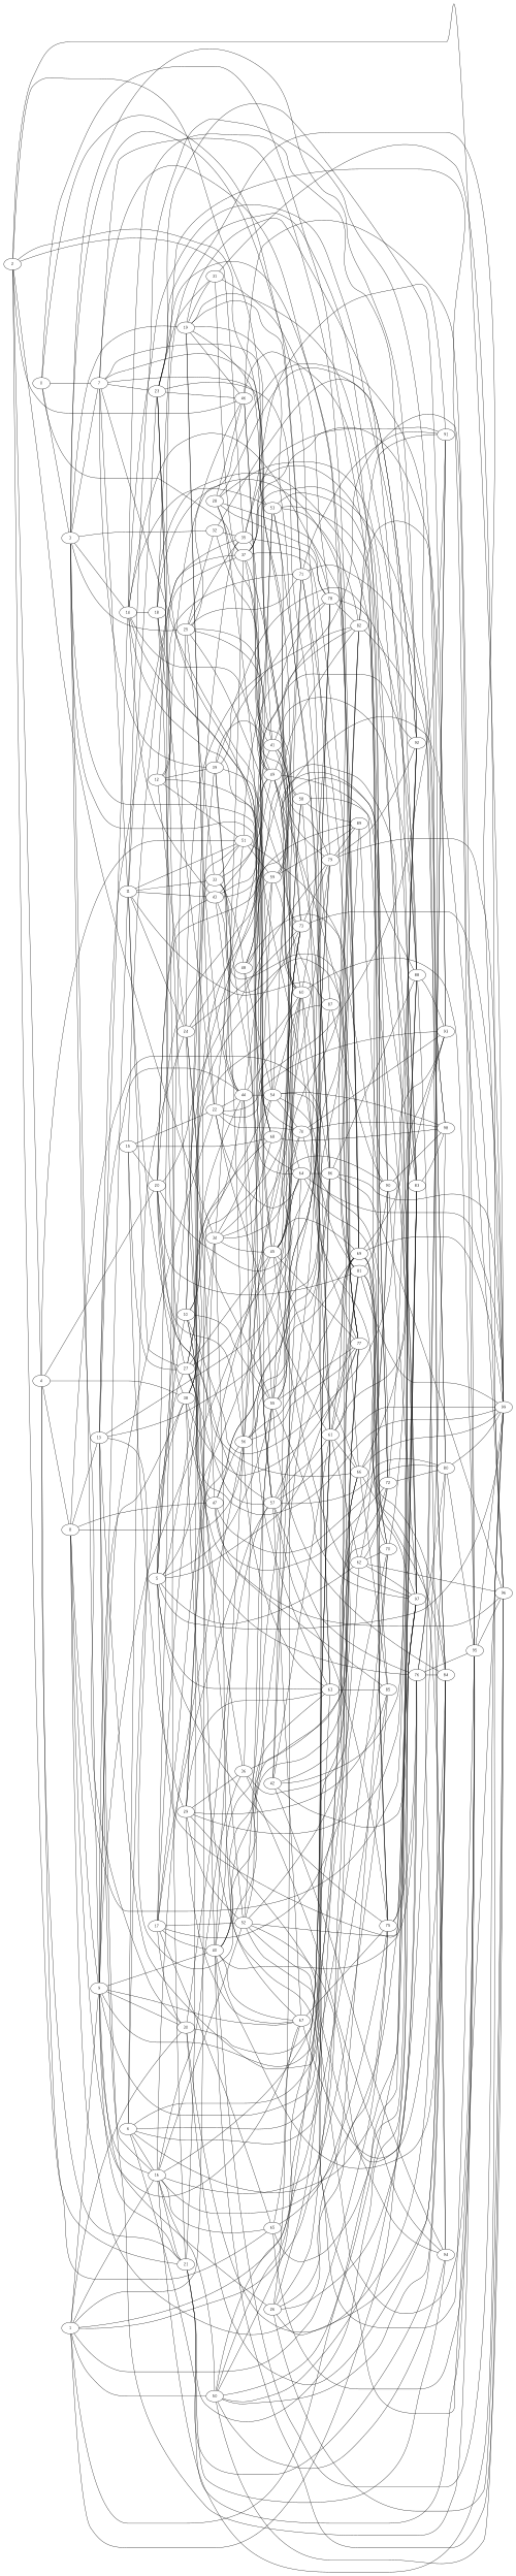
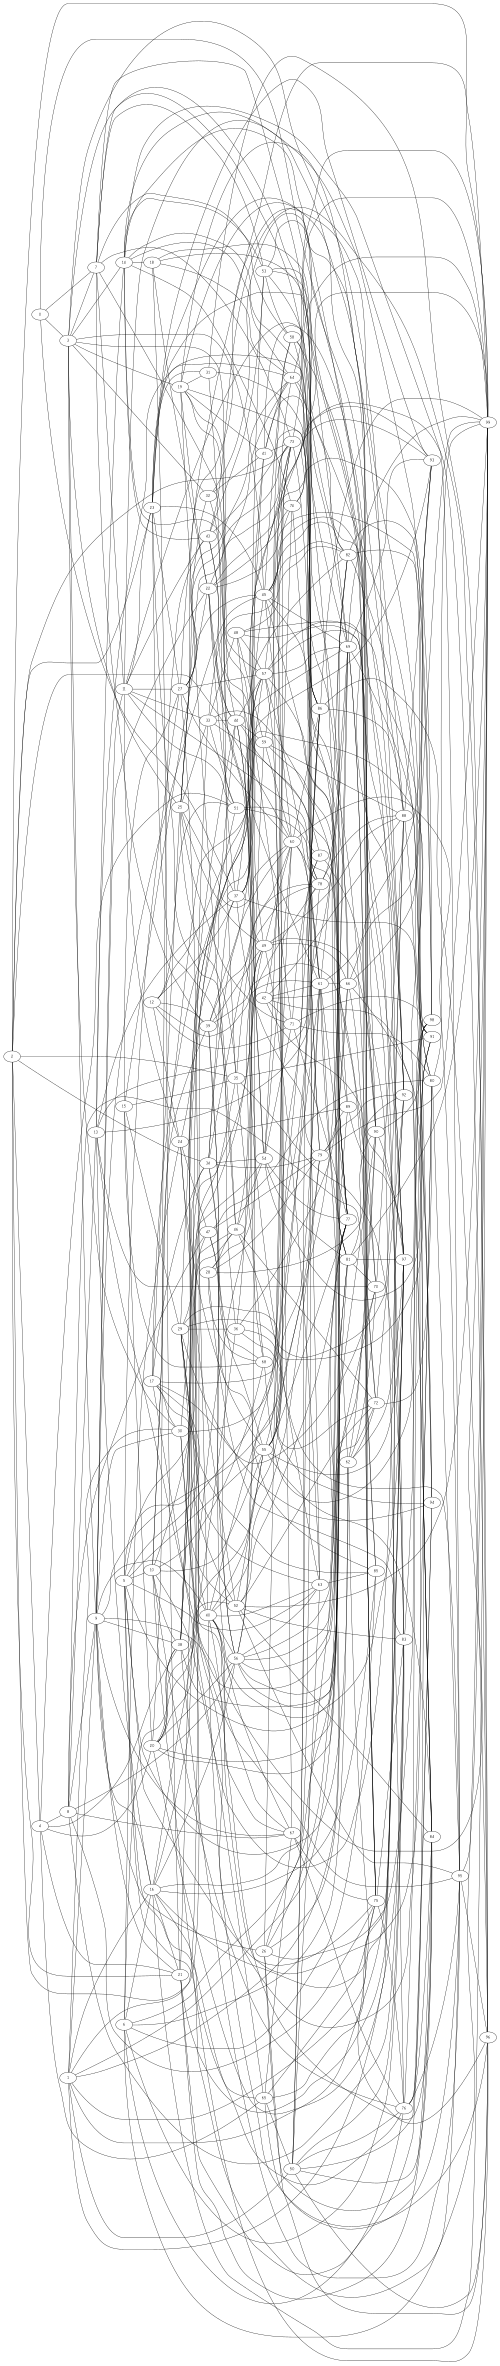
  graph {
    fontname="Comic Neue"
    rankdir=LR
    node [fontname="Comic Neue"]
    edge [fontname="Comic Neue"]
    50
    96
    84
    61
    86
    76
    63
    94
    83
    93
    69
    62
    81
    77
    66
    88
    99
    95
    80
    91
    85
    98
    14
    74
    92
    78
    43
    49
    53
    64
    18
    75
    82
    44
    60
    90
    72
    58
    21
    22
    39
    70
    55
    56
    73
    97
    59
    89
    13
    37
    16
    79
    41
    57
    54
    87
    52
    65
    36
    5
    27
    10
    46
    45
    40
    68
    35
    38
    26
    7
    11
    24
    33
    23
    51
    48
    67
    71
    47
    25
    32
    34
    2
    4
    31
    20
    8
    17
    30
    19
    9
    29
    28
    12
    3
    6
    15
    0
    1
    42
    50 -- 96
    50 -- 84
    50 -- 61
    50 -- 86
    50 -- 76
    50 -- 63
    50 -- 94
    50 -- 83
    61 -- 93
    61 -- 69
    61 -- 62
    61 -- 81
    61 -- 77
    61 -- 66
    86 -- 96
    86 -- 88
    86 -- 99
    76 -- 84
    76 -- 95
    76 -- 80
    76 -- 91
    63 -- 85
    83 -- 98
    69 -- 94
    69 -- 93
    69 -- 99
    69 -- 85
    69 -- 75
    62 -- 96
    62 -- 90
    62 -- 72
    62 -- 70
    62 -- 97
    81 -- 99
    81 -- 90
    81 -- 70
    81 -- 97
    66 -- 84
    66 -- 93
    66 -- 99
    66 -- 85
    88 -- 94
    88 -- 93
    95 -- 96
    95 -- 99
    80 -- 99
    80 -- 95
    14 -- 88
-   18 -- 95
+   14 -- 95
    14 -- 74
    14 -- 92
    14 -- 78
    14 -- 43
    14 -- 49
    14 -- 53
    14 -- 64
    14 -- 18
    74 -- 93
    74 -- 98
    74 -- 75
    78 -- 88
    78 -- 82
    43 -- 96
    43 -- 77
    43 -- 49
    43 -- 53
    43 -- 44
    49 -- 63
    49 -- 66
    49 -- 88
    49 -- 60
    49 -- 90
    53 -- 86
    53 -- 82
    53 -- 90
    53 -- 72
    53 -- 58
    64 -- 84
    64 -- 86
    64 -- 99
    18 -- 69
    18 -- 64
    18 -- 75
    18 -- 21
    18 -- 22
    75 -- 76
    75 -- 83
    82 -- 84
    82 -- 91
    82 -- 98
    44 -- 63
    44 -- 59
    44 -- 57
    44 -- 54
    44 -- 87
    60 -- 61
    60 -- 86
    60 -- 95
    60 -- 78
    90 -- 98
    90 -- 97
    72 -- 80
    72 -- 92
    58 -- 63
    58 -- 97
    58 -- 89
    21 -- 84
    21 -- 94
    21 -- 97
    21 -- 33
    22 -- 61
    22 -- 93
    22 -- 91
    22 -- 74
    22 -- 64
    22 -- 44
    22 -- 51
    39 -- 78
    39 -- 49
    39 -- 60
    39 -- 70
    39 -- 55
    39 -- 56
    70 -- 88
    55 -- 84
    55 -- 86
    55 -- 69
    55 -- 77
    55 -- 78
    55 -- 73
    55 -- 97
    56 -- 63
    56 -- 69
    56 -- 77
    56 -- 82
-   47 -- 72
+   56 -- 72
    56 -- 58
    56 -- 59
    56 -- 89
    73 -- 99
    73 -- 79
    59 -- 96
    59 -- 88
    59 -- 60
    59 -- 89
    89 -- 97
    13 -- 69
    13 -- 95
    13 -- 14
    13 -- 78
    13 -- 64
-   13 -- 44
    13 -- 70
    13 -- 37
    13 -- 16
    37 -- 84
    37 -- 93
    37 -- 69
    37 -- 91
    37 -- 79
    37 -- 41
-   16 -- 50
+   65 -- 50
    16 -- 86
    16 -- 99
    16 -- 85
    16 -- 92
    16 -- 21
    16 -- 56
    16 -- 52
    16 -- 65
    16 -- 36
    79 -- 99
    79 -- 92
    79 -- 89
    41 -- 86
    41 -- 92
    41 -- 64
    41 -- 73
    57 -- 61
    57 -- 76
    57 -- 69
    57 -- 99
    57 -- 80
    57 -- 75
    57 -- 67
    54 -- 81
    54 -- 77
    54 -- 98
    54 -- 74
    54 -- 60
    54 -- 71
    87 -- 90
    52 -- 84
    52 -- 83
    52 -- 77
    52 -- 99
    52 -- 95
    52 -- 72
    52 -- 55
    65 -- 95
    65 -- 75
    65 -- 97
    65 -- 67
    36 -- 94
    36 -- 66
    36 -- 53
    36 -- 72
    5 -- 76
    5 -- 63
    5 -- 62
    5 -- 81
    5 -- 99
-   5 -- 74
    5 -- 49
    5 -- 75
    5 -- 55
    5 -- 73
    5 -- 27
    5 -- 10
    5 -- 46
    27 -- 99
    27 -- 64
    27 -- 60
    27 -- 73
    27 -- 57
    27 -- 45
    27 -- 40
    10 -- 96
    10 -- 76
    10 -- 92
    10 -- 39
    10 -- 55
    10 -- 41
    10 -- 68
    10 -- 35
+   10 -- 38
    46 -- 95
    46 -- 49
    46 -- 72
    46 -- 54
    45 -- 69
    45 -- 77
    45 -- 66
    45 -- 74
    45 -- 82
    45 -- 60
    45 -- 58
    45 -- 73
    45 -- 97
    40 -- 96
    40 -- 84
    40 -- 86
    40 -- 63
    40 -- 99
    40 -- 55
    40 -- 56
    40 -- 97
    40 -- 79
    40 -- 67
    68 -- 98
    35 -- 83
    35 -- 91
    35 -- 78
    35 -- 68
    38 -- 77
    38 -- 95
    38 -- 44
    38 -- 54
    38 -- 51
    38 -- 47
    26 -- 96
    26 -- 84
    26 -- 77
    26 -- 98
    26 -- 82
    26 -- 60
    26 -- 70
    7 -- 69
    7 -- 77
    7 -- 53
    7 -- 58
    7 -- 39
    7 -- 73
    7 -- 68
    7 -- 11
    11 -- 66
    11 -- 98
    11 -- 43
    11 -- 87
    11 -- 27
    11 -- 24
    11 -- 33
    11 -- 23
    11 -- 51
    24 -- 82
    24 -- 55
-   24 -- 73
    24 -- 89
    24 -- 52
    24 -- 47
    33 -- 77
    33 -- 82
    33 -- 44
    33 -- 51
    33 -- 48
    23 -- 86
    23 -- 83
    23 -- 93
    23 -- 69
    23 -- 36
    23 -- 27
    23 -- 46
    23 -- 45
    23 -- 31
    51 -- 81
    51 -- 78
-   51 -- 59
    48 -- 83
    48 -- 82
    48 -- 90
    48 -- 59
    48 -- 57
    48 -- 54
    67 -- 76
    67 -- 75
    71 -- 77
    71 -- 80
    71 -- 91
    71 -- 87
    47 -- 80
    47 -- 85
    47 -- 56
    47 -- 79
    25 -- 80
    25 -- 49
    25 -- 60
    25 -- 73
    25 -- 35
    25 -- 33
    25 -- 71
    25 -- 32
    32 -- 92
    32 -- 41
    32 -- 35
    34 -- 60
    34 -- 37
    34 -- 79
    34 -- 54
    34 -- 45
    34 -- 68
    34 -- 67
    2 -- 99
    2 -- 60
    2 -- 21
    2 -- 73
    2 -- 46
    2 -- 35
-   7 -- 23
+   2 -- 23
    2 -- 34
    2 -- 4
    4 -- 21
    4 -- 65
    4 -- 38
    4 -- 51
    4 -- 20
    4 -- 8
    31 -- 96
    31 -- 78
    31 -- 37
    20 -- 83
    20 -- 81
    20 -- 43
    20 -- 49
    20 -- 90
    20 -- 56
    20 -- 79
    20 -- 57
    20 -- 38
    8 -- 83
    8 -- 75
    8 -- 72
    8 -- 56
    8 -- 13
    8 -- 67
    8 -- 47
    8 -- 9
    17 -- 70
    17 -- 57
    17 -- 87
    17 -- 52
    17 -- 65
    17 -- 40
    17 -- 25
    17 -- 34
    17 -- 30
    30 -- 61
    30 -- 80
    30 -- 91
    30 -- 57
    19 -- 61
    19 -- 88
    19 -- 44
    19 -- 22
    19 -- 97
    19 -- 41
    19 -- 46
    19 -- 71
    19 -- 31
    9 -- 61
    9 -- 66
    9 -- 21
    9 -- 22
    9 -- 16
    9 -- 45
    9 -- 40
    9 -- 38
    9 -- 26
    9 -- 11
    9 -- 67
    9 -- 30
    29 -- 63
    29 -- 94
    29 -- 88
+   29 -- 91
    29 -- 85
    29 -- 73
    29 -- 52
    29 -- 36
    29 -- 67
    29 -- 34
    28 -- 83
-   28 -- 81
+   33 -- 81
    28 -- 92
    28 -- 78
    28 -- 79
    28 -- 46
    28 -- 68
    12 -- 61
    12 -- 99
    12 -- 39
    12 -- 37
    12 -- 24
    12 -- 51
    12 -- 71
    3 -- 14
    3 -- 92
    3 -- 79
    3 -- 57
    3 -- 45
    3 -- 7
    3 -- 25
    3 -- 32
    3 -- 30
    3 -- 19
    3 -- 9
+   6 -- 76
    6 -- 83
    6 -- 62
    6 -- 77
    6 -- 95
    6 -- 85
    6 -- 16
    6 -- 38
    6 -- 24
    15 -- 22
    15 -- 27
    15 -- 68
    15 -- 35
    15 -- 20
    15 -- 29
    0 -- 70
    0 -- 37
    0 -- 7
-   0 -- 71
    0 -- 3
    1 -- 50
    1 -- 81
    1 -- 88
    1 -- 75
    1 -- 44
    1 -- 90
    1 -- 97
    1 -- 16
    1 -- 30
    1 -- 9
    42 -- 61
    42 -- 94
    42 -- 66
-   42 -- 92
+   42 -- 88
    42 -- 64
    42 -- 97
    42 -- 71
  }
